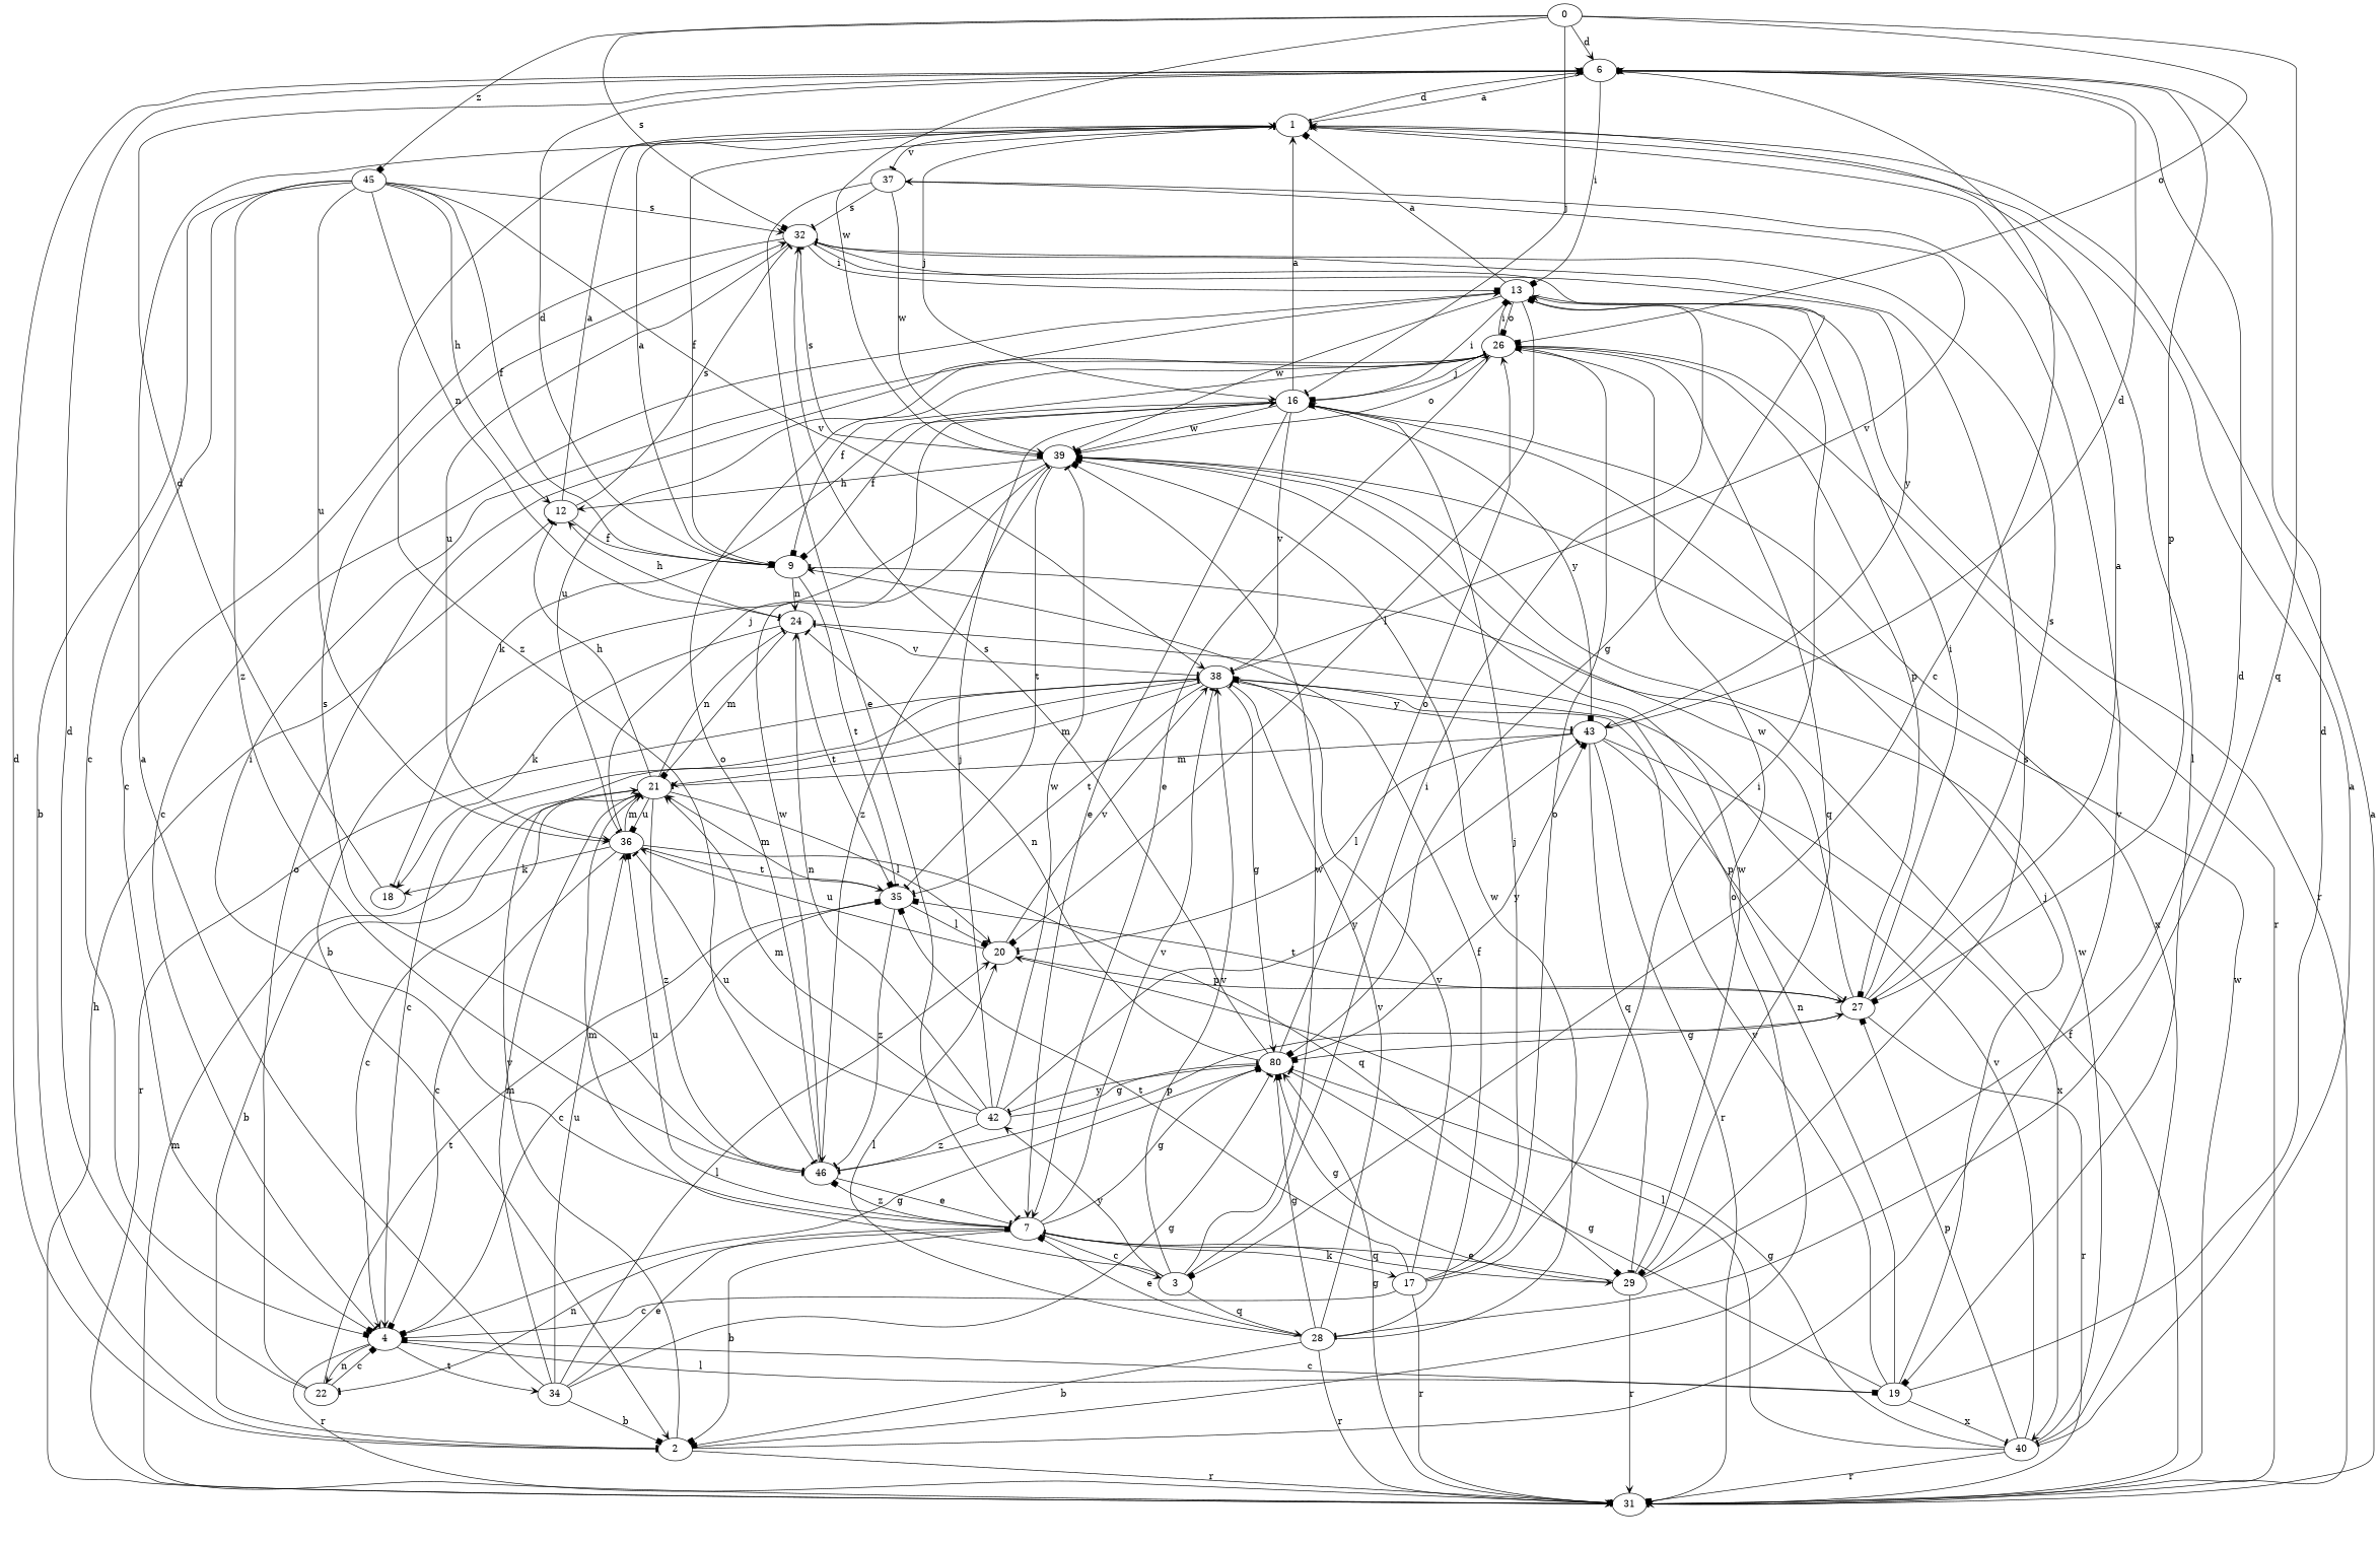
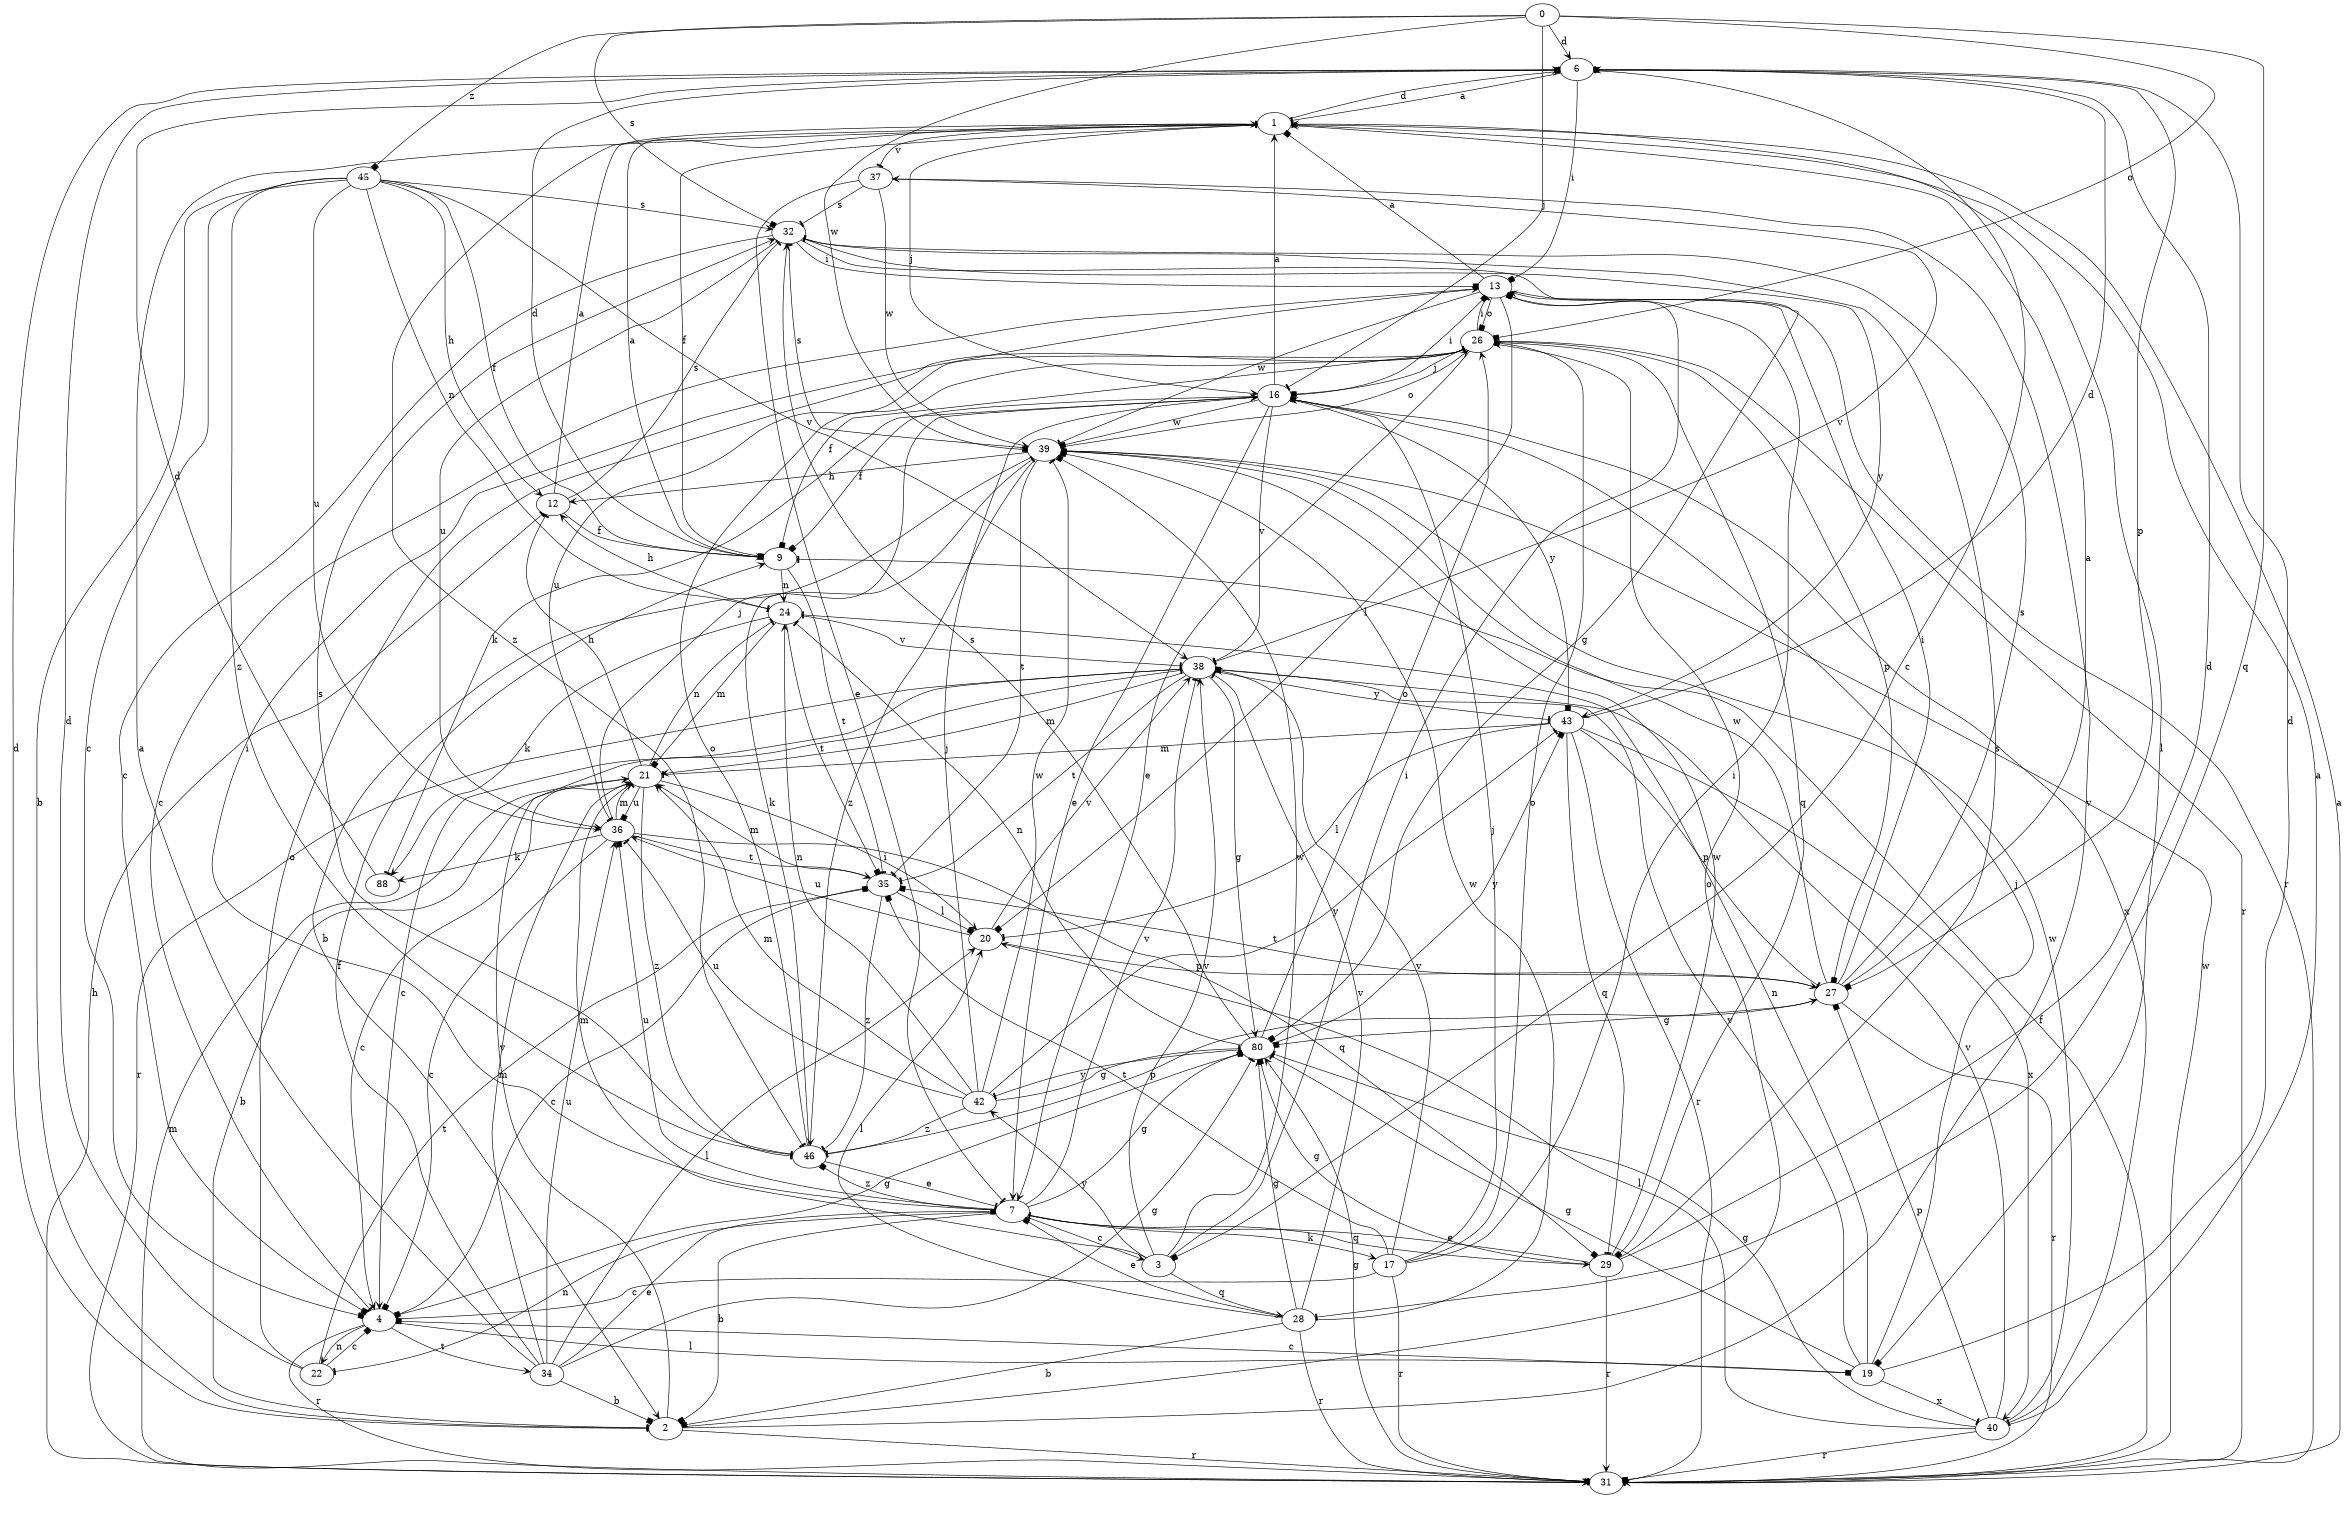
  strict digraph {
    edge [arrowhead=vee]
    0
    6
    16
    26
    28
    32
    39
    45
    1
    3
    13
    27
    9
    38
    7
    43
-   18
+   18 [label=88]
    40
    31
    29
    36
    2
    n23 [label=80]
    20
    4
    46
    35
    12
    24
    19
    37
    21
    42
    22
    34
    17
    0 -> 6 [label=d]
    0 -> 16 [arrowhead=tee label=j]
    0 -> 26 [arrowhead=box label=o]
    0 -> 28 [arrowhead=tee label=q]
    0 -> 32 [arrowhead=box label=s]
    0 -> 39 [arrowhead=box label=w]
    0 -> 45 [arrowhead=box label=z]
    6 -> 1 [arrowhead=tee label=a]
    6 -> 3 [arrowhead=box label=c]
    6 -> 13 [arrowhead=box label=i]
    6 -> 27 [arrowhead=box label=p]
    16 -> 39 [arrowhead=box label=w]
    16 -> 1 [label=a]
    16 -> 13 [arrowhead=box label=i]
    16 -> 9 [arrowhead=box label=f]
    16 -> 38 [arrowhead=tee label=v]
    16 -> 7 [label=e]
    16 -> 43 [arrowhead=box label=y]
    16 -> 18 [arrowhead=tee label=k]
    16 -> 40 [arrowhead=tee label=x]
    26 -> 16 [arrowhead=box label=j]
    26 -> 13 [arrowhead=tee label=i]
    26 -> 27 [arrowhead=box label=p]
    26 -> 9 [arrowhead=box label=f]
    26 -> 7 [label=e]
    26 -> 31 [arrowhead=tee label=r]
    26 -> 29 [arrowhead=box label=q]
    26 -> 36 [arrowhead=tee label=u]
    28 -> 39 [arrowhead=box label=w]
-   28 -> 9 [label=f]
+   34 -> 9 [label=f]
    28 -> 38 [arrowhead=tee label=v]
    28 -> 7 [arrowhead=box label=e]
    28 -> 31 [label=r]
    28 -> 2 [arrowhead=box label=b]
    28 -> n23 [label=g]
    28 -> 20 [label=l]
    32 -> 13 [arrowhead=box label=i]
    32 -> 43 [label=y]
    32 -> 36 [label=u]
    32 -> n23 [arrowhead=box label=g]
    32 -> 4 [arrowhead=box label=c]
    39 -> 26 [label=o]
    39 -> 32 [arrowhead=tee label=s]
    39 -> 2 [label=b]
    39 -> 46 [label=z]
    39 -> 35 [arrowhead=tee label=t]
    39 -> 12 [label=h]
    45 -> 32 [label=s]
    45 -> 9 [label=f]
    45 -> 38 [label=v]
    45 -> 36 [label=u]
    45 -> 2 [arrowhead=tee label=b]
    45 -> 4 [arrowhead=box label=c]
    45 -> 46 [arrowhead=tee label=z]
    45 -> 12 [label=h]
    45 -> 24 [arrowhead=tee label=n]
    1 -> 6 [label=d]
    1 -> 16 [label=j]
    1 -> 9 [arrowhead=box label=f]
    1 -> 46 [arrowhead=tee label=z]
    1 -> 19 [arrowhead=box label=l]
    1 -> 37 [arrowhead=tee label=v]
    3 -> 28 [label=q]
    3 -> 39 [arrowhead=box label=w]
    3 -> 13 [arrowhead=box label=i]
    3 -> 38 [label=v]
    3 -> 21 [label=m]
    3 -> 42 [label=y]
    13 -> 26 [arrowhead=box label=o]
    13 -> 39 [arrowhead=tee label=w]
    13 -> 1 [arrowhead=box label=a]
    13 -> 31 [arrowhead=tee label=r]
    13 -> 20 [arrowhead=box label=l]
    13 -> 4 [arrowhead=tee label=c]
    27 -> 32 [arrowhead=tee label=s]
    27 -> 39 [arrowhead=box label=w]
    27 -> 1 [label=a]
    27 -> 13 [label=i]
    27 -> 31 [label=r]
    27 -> n23 [arrowhead=box label=g]
    27 -> 35 [arrowhead=box label=t]
    9 -> 6 [label=d]
    9 -> 1 [arrowhead=tee label=a]
    9 -> 35 [arrowhead=tee label=t]
    9 -> 24 [label=n]
    38 -> 43 [arrowhead=tee label=y]
    38 -> 31 [label=r]
    38 -> n23 [label=g]
    38 -> 4 [label=c]
    38 -> 35 [arrowhead=tee label=t]
    38 -> 21 [label=m]
    7 -> 3 [label=c]
    7 -> 13 [label=i]
    7 -> 38 [arrowhead=tee label=v]
    7 -> 29 [label=q]
    7 -> 36 [arrowhead=box label=u]
    7 -> 2 [arrowhead=box label=b]
    7 -> n23 [arrowhead=tee label=g]
    7 -> 46 [arrowhead=box label=z]
    7 -> 22 [arrowhead=tee label=n]
    7 -> 17 [label=k]
    43 -> 6 [arrowhead=tee label=d]
    43 -> 27 [arrowhead=tee label=p]
    43 -> 40 [label=x]
    43 -> 31 [arrowhead=box label=r]
    43 -> 29 [arrowhead=tee label=q]
    43 -> 20 [arrowhead=tee label=l]
    43 -> 21 [arrowhead=tee label=m]
    18 -> 6 [arrowhead=box label=d]
    40 -> 39 [arrowhead=tee label=w]
    40 -> 1 [label=a]
    40 -> 27 [arrowhead=box label=p]
    40 -> 38 [arrowhead=box label=v]
    40 -> 31 [arrowhead=box label=r]
    40 -> n23 [arrowhead=tee label=g]
    40 -> 20 [label=l]
    31 -> 39 [arrowhead=tee label=w]
    31 -> 1 [arrowhead=tee label=a]
    31 -> 9 [arrowhead=tee label=f]
    31 -> n23 [label=g]
    31 -> 12 [arrowhead=tee label=h]
    31 -> 21 [label=m]
    29 -> 6 [label=d]
    29 -> 32 [arrowhead=tee label=s]
    29 -> 39 [arrowhead=box label=w]
    29 -> 7 [arrowhead=tee label=e]
    29 -> 31 [label=r]
    29 -> n23 [arrowhead=box label=g]
    36 -> 16 [label=j]
    36 -> 18 [label=k]
    36 -> 29 [arrowhead=box label=q]
    36 -> 4 [arrowhead=box label=c]
    36 -> 35 [label=t]
    36 -> 21 [arrowhead=tee label=m]
    2 -> 6 [arrowhead=tee label=d]
    2 -> 26 [label=o]
    2 -> 38 [arrowhead=tee label=v]
    2 -> 31 [arrowhead=box label=r]
    2 -> 37 [label=v]
    n23 -> 26 [label=o]
    n23 -> 32 [label=s]
    n23 -> 43 [arrowhead=box label=y]
    n23 -> 24 [arrowhead=tee label=n]
    n23 -> 42 [arrowhead=tee label=y]
    20 -> 27 [label=p]
    20 -> 38 [label=v]
    20 -> 36 [label=u]
    4 -> 31 [arrowhead=tee label=r]
    4 -> n23 [arrowhead=box label=g]
    4 -> 19 [arrowhead=box label=l]
    4 -> 22 [label=n]
    4 -> 34 [label=t]
    46 -> 26 [arrowhead=tee label=o]
    46 -> 32 [label=s]
-   46 -> 39 [arrowhead=tee label=w]
+   46 -> 39 [arrowhead=tee label=k]
    46 -> 27 [label=p]
    46 -> 7 [arrowhead=tee label=e]
    35 -> 20 [arrowhead=box label=l]
    35 -> 4 [arrowhead=box label=c]
    35 -> 46 [arrowhead=tee label=z]
    35 -> 21 [label=m]
    12 -> 32 [arrowhead=tee label=s]
    12 -> 1 [label=a]
    12 -> 9 [arrowhead=box label=f]
    24 -> 38 [arrowhead=tee label=v]
    24 -> 18 [label=k]
    24 -> 35 [arrowhead=box label=t]
    24 -> 12 [label=h]
    24 -> 21 [arrowhead=box label=m]
    19 -> 6 [arrowhead=box label=d]
    19 -> 16 [arrowhead=box label=j]
    19 -> 38 [arrowhead=box label=v]
    19 -> 40 [arrowhead=tee label=x]
    19 -> n23 [arrowhead=tee label=g]
    19 -> 4 [arrowhead=box label=c]
    19 -> 24 [arrowhead=tee label=n]
    37 -> 32 [arrowhead=tee label=s]
    37 -> 39 [label=w]
    37 -> 38 [arrowhead=tee label=v]
    37 -> 7 [arrowhead=tee label=e]
    21 -> 36 [arrowhead=box label=u]
    21 -> 2 [arrowhead=tee label=b]
-   21 -> 20 [label=l]
+   21 -> 20 [label=i]
    21 -> 4 [label=c]
    21 -> 46 [arrowhead=tee label=z]
    21 -> 12 [arrowhead=tee label=h]
    21 -> 24 [arrowhead=tee label=n]
    42 -> 16 [label=j]
    42 -> 39 [arrowhead=tee label=w]
    42 -> 43 [arrowhead=tee label=y]
    42 -> 36 [arrowhead=tee label=u]
    42 -> n23 [arrowhead=tee label=g]
    42 -> 46 [arrowhead=tee label=z]
    42 -> 24 [label=n]
    42 -> 21 [label=m]
    22 -> 6 [label=d]
    22 -> 26 [arrowhead=tee label=o]
    22 -> 4 [arrowhead=box label=c]
    22 -> 35 [arrowhead=box label=t]
    34 -> 1 [arrowhead=tee label=a]
    34 -> 7 [arrowhead=box label=e]
    34 -> 36 [label=u]
    34 -> 2 [arrowhead=box label=b]
    34 -> n23 [arrowhead=tee label=g]
    34 -> 20 [label=l]
    34 -> 21 [label=m]
    17 -> 16 [label=j]
    17 -> 26 [arrowhead=box label=o]
    17 -> 13 [arrowhead=box label=i]
    17 -> 38 [label=v]
    17 -> 31 [arrowhead=tee label=r]
    17 -> 4 [arrowhead=tee label=c]
    17 -> 35 [arrowhead=box label=t]
  }
